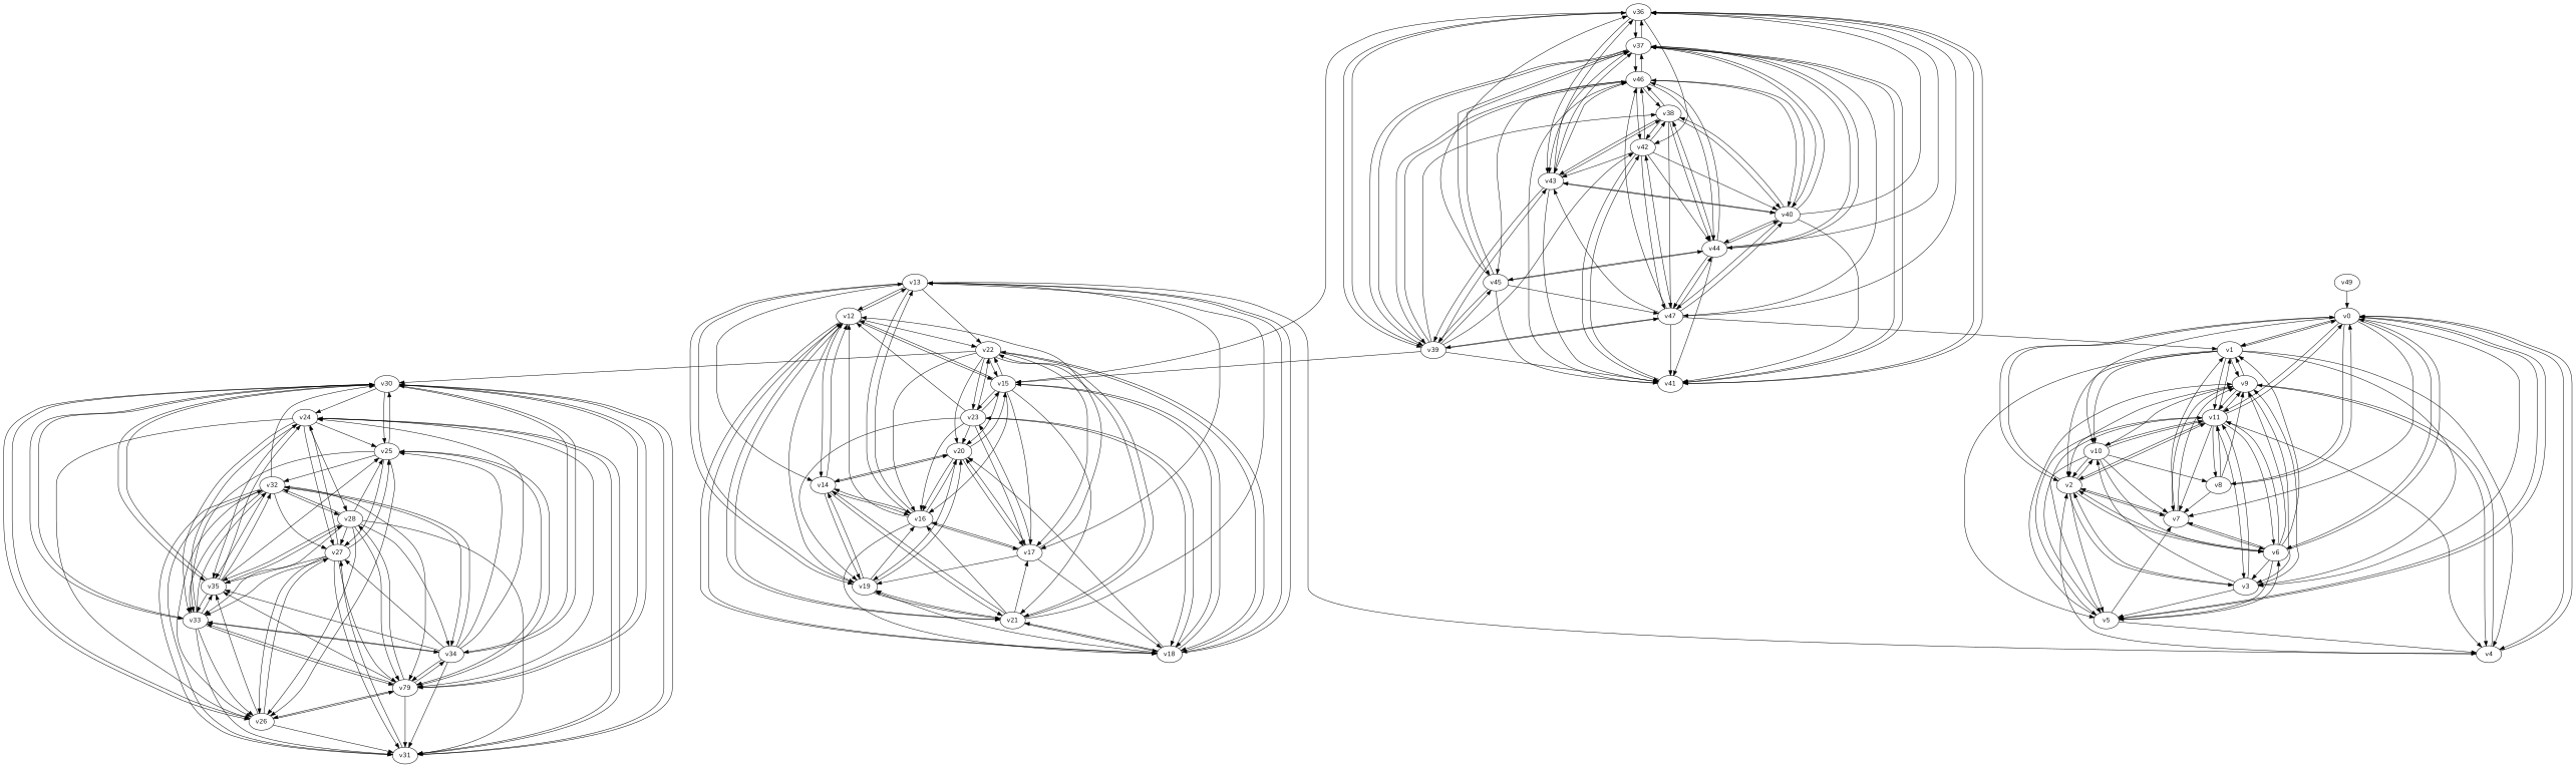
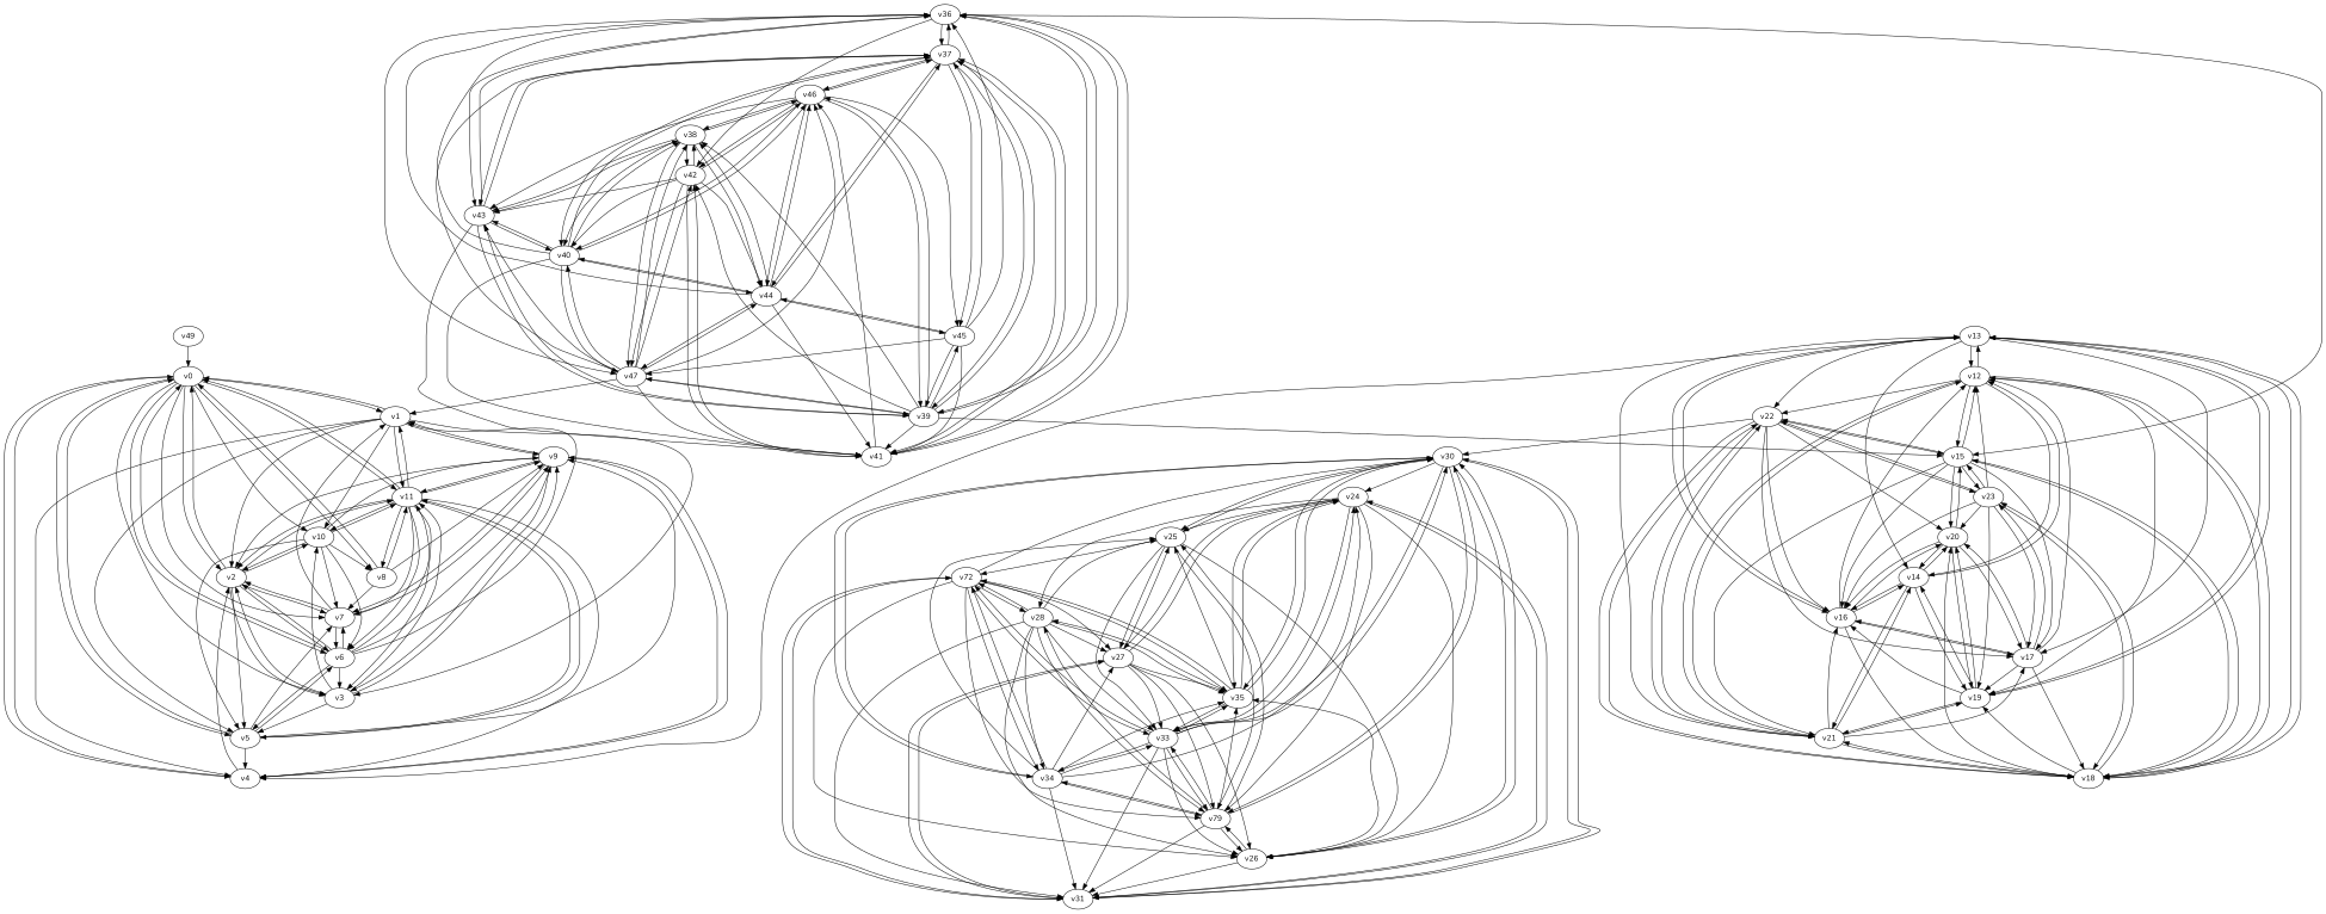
  digraph {
    fontname=Nunito
    node [fontname=Nunito player=0 priority=0]
    edge [fontname=Nunito]
    v0 [player=1 priority=1]
    v1 [player=1 priority=1]
    v2 [player=1 priority=1]
    v3 [priority=1]
    v4 [player=1]
    v5 [player=1]
    v6
    v7 [player=1]
    v8 [player=1 priority=1]
    v10 [priority=1]
    v11
    v9
    v13 [player=1]
    v12
    v14 [priority=1]
    v15 [player=1]
    v18
    v19 [player=1]
    v21 [priority=1]
    v22 [priority=1]
    v16 [player=1 priority=1]
    v17 [player=1]
    v20 [priority=1]
    v23 [priority=1]
    v30
    v24
    v25 [player=1]
    v26 [player=1 priority=1]
    n29 [label=v79 player=1]
    v31
    v33 [player=1 priority=1]
    v35
    v34 [player=1 priority=1]
    v27 [priority=1]
    v28
-   v32 [priority=1]
+   v32 [priority=1 label=v72]
    v36
    v37 [player=1 priority=1]
    v39 [player=1 priority=1]
    v41 [player=1]
    v42 [priority=1]
    v43 [priority=1]
    v47
    v40 [priority=1]
    v44 [player=1 priority=1]
    v45
    v46 [player=1]
    v38 [priority=1]
    v49
    v0 -> v1
    v0 -> v2
    v0 -> v3
    v0 -> v4
    v0 -> v5
    v0 -> v6
    v0 -> v7
    v0 -> v8
    v0 -> v10
    v0 -> v11
    v1 -> v0
    v1 -> v2
    v1 -> v3
    v1 -> v4
    v1 -> v5
    v1 -> v10
    v1 -> v11
    v1 -> v9
    v2 -> v0
    v2 -> v3
    v2 -> v5
    v2 -> v6
    v2 -> v7
    v2 -> v10
    v2 -> v11
    v3 -> v2
    v3 -> v5
    v3 -> v10
    v3 -> v11
    v3 -> v9
    v4 -> v0
    v4 -> v2
    v4 -> v9
    v5 -> v0
    v5 -> v4
    v5 -> v6
    v5 -> v7
    v5 -> v11
    v5 -> v9
    v6 -> v0
    v6 -> v1
    v6 -> v2
    v6 -> v3
    v6 -> v5
    v6 -> v7
    v6 -> v11
    v6 -> v9
    v7 -> v1
    v7 -> v2
    v7 -> v6
    v7 -> v9
    v8 -> v0
    v8 -> v7
    v8 -> v11
    v8 -> v9
    v10 -> v2
    v10 -> v5
    v10 -> v6
    v10 -> v7
    v10 -> v8
    v10 -> v11
    v10 -> v9
    v11 -> v0
    v11 -> v1
    v11 -> v2
    v11 -> v3
    v11 -> v4
    v11 -> v5
    v11 -> v6
    v11 -> v7
    v11 -> v8
    v11 -> v10
    v11 -> v9
    v9 -> v1
    v9 -> v2
    v9 -> v3
    v9 -> v4
    v9 -> v7
    v9 -> v11
    v13 -> v4
    v13 -> v12
    v13 -> v14
    v13 -> v18
    v13 -> v19
    v13 -> v22
    v13 -> v16
    v13 -> v17
    v12 -> v13
    v12 -> v14
    v12 -> v15
    v12 -> v18
    v12 -> v19
    v12 -> v21
    v12 -> v22
    v14 -> v12
    v14 -> v19
    v14 -> v21
    v14 -> v16
    v14 -> v20
    v15 -> v12
    v15 -> v18
    v15 -> v21
    v15 -> v22
    v15 -> v16
    v15 -> v17
    v15 -> v20
    v15 -> v23
    v18 -> v13
    v18 -> v12
    v18 -> v15
    v18 -> v19
    v18 -> v21
    v18 -> v22
    v18 -> v20
    v18 -> v23
    v19 -> v13
    v19 -> v14
    v19 -> v21
    v19 -> v16
    v19 -> v20
    v21 -> v13
    v21 -> v12
    v21 -> v14
    v21 -> v18
    v21 -> v19
    v21 -> v22
    v21 -> v16
    v21 -> v17
    v22 -> v15
    v22 -> v18
    v22 -> v21
    v22 -> v16
    v22 -> v17
    v22 -> v20
    v22 -> v23
    v22 -> v30
    v16 -> v13
    v16 -> v12
    v16 -> v14
    v16 -> v18
    v16 -> v17
    v16 -> v20
    v17 -> v12
    v17 -> v18
    v17 -> v19
    v17 -> v16
    v17 -> v20
    v17 -> v23
    v20 -> v14
    v20 -> v15
    v20 -> v19
    v20 -> v16
    v20 -> v17
    v23 -> v12
    v23 -> v15
    v23 -> v18
    v23 -> v19
    v23 -> v22
    v23 -> v16
    v23 -> v17
    v23 -> v20
    v30 -> v24
    v30 -> v25
    v30 -> v26
    v30 -> n29
    v30 -> v31
    v30 -> v33
    v30 -> v35
    v30 -> v34
    v24 -> v25
    v24 -> v26
    v24 -> n29
    v24 -> v31
    v24 -> v33
    v24 -> v35
    v24 -> v27
    v24 -> v28
    v25 -> v30
    v25 -> v26
    v25 -> n29
    v25 -> v33
    v25 -> v27
    v25 -> v32
    v26 -> v30
    v26 -> n29
    v26 -> v31
    v26 -> v35
-   v26 -> v27
    n29 -> v30
    n29 -> v25
    n29 -> v26
    n29 -> v31
    n29 -> v33
    n29 -> v35
    n29 -> v34
    n29 -> v28
    v31 -> v30
    v31 -> v24
    v31 -> v27
    v31 -> v32
    v33 -> v30
    v33 -> v24
    v33 -> v26
    v33 -> n29
    v33 -> v31
    v33 -> v35
    v33 -> v34
    v33 -> v32
    v35 -> v30
    v35 -> v24
    v35 -> v25
    v35 -> v33
    v35 -> v28
    v35 -> v32
    v34 -> v30
    v34 -> v24
    v34 -> v25
    v34 -> n29
    v34 -> v31
    v34 -> v33
    v34 -> v35
    v34 -> v27
    v34 -> v32
    v27 -> v24
    v27 -> v25
    v27 -> v26
    v27 -> n29
    v27 -> v31
    v27 -> v33
    v27 -> v35
    v28 -> v25
    v28 -> v26
    v28 -> n29
    v28 -> v31
    v28 -> v33
    v28 -> v35
    v28 -> v34
    v28 -> v27
    v28 -> v32
    v32 -> v30
    v32 -> v26
    v32 -> n29
    v32 -> v31
    v32 -> v33
    v32 -> v35
    v32 -> v34
    v32 -> v27
    v32 -> v28
    v36 -> v15
    v36 -> v37
    v36 -> v39
    v36 -> v41
    v36 -> v42
    v36 -> v43
    v36 -> v47
    v37 -> v36
    v37 -> v39
    v37 -> v41
    v37 -> v43
    v37 -> v40
    v37 -> v44
    v37 -> v45
    v37 -> v46
    v39 -> v15
    v39 -> v36
    v39 -> v37
    v39 -> v41
    v39 -> v42
    v39 -> v43
    v39 -> v47
    v39 -> v45
    v39 -> v46
    v39 -> v38
    v41 -> v36
    v41 -> v37
    v41 -> v42
    v41 -> v46
    v42 -> v41
    v42 -> v43
    v42 -> v47
    v42 -> v40
    v42 -> v44
    v42 -> v46
    v42 -> v38
    v43 -> v36
    v43 -> v37
    v43 -> v39
    v43 -> v41
    v43 -> v40
    v43 -> v38
    v47 -> v1
    v47 -> v37
    v47 -> v39
    v47 -> v41
    v47 -> v42
    v47 -> v43
    v47 -> v40
    v47 -> v44
    v47 -> v46
+   v47 -> v38
    v40 -> v36
    v40 -> v37
    v40 -> v41
    v40 -> v43
    v40 -> v47
    v40 -> v44
    v40 -> v46
    v40 -> v38
    v44 -> v36
    v44 -> v37
    v44 -> v41
    v44 -> v47
    v44 -> v40
    v44 -> v45
    v44 -> v46
    v44 -> v38
    v45 -> v36
    v45 -> v37
    v45 -> v39
    v45 -> v41
    v45 -> v47
    v45 -> v44
    v46 -> v37
    v46 -> v39
    v46 -> v42
    v46 -> v43
    v46 -> v40
    v46 -> v44
    v46 -> v45
    v46 -> v38
    v38 -> v42
    v38 -> v43
    v38 -> v47
    v38 -> v40
    v38 -> v44
    v38 -> v46
    v49 -> v0
  }
